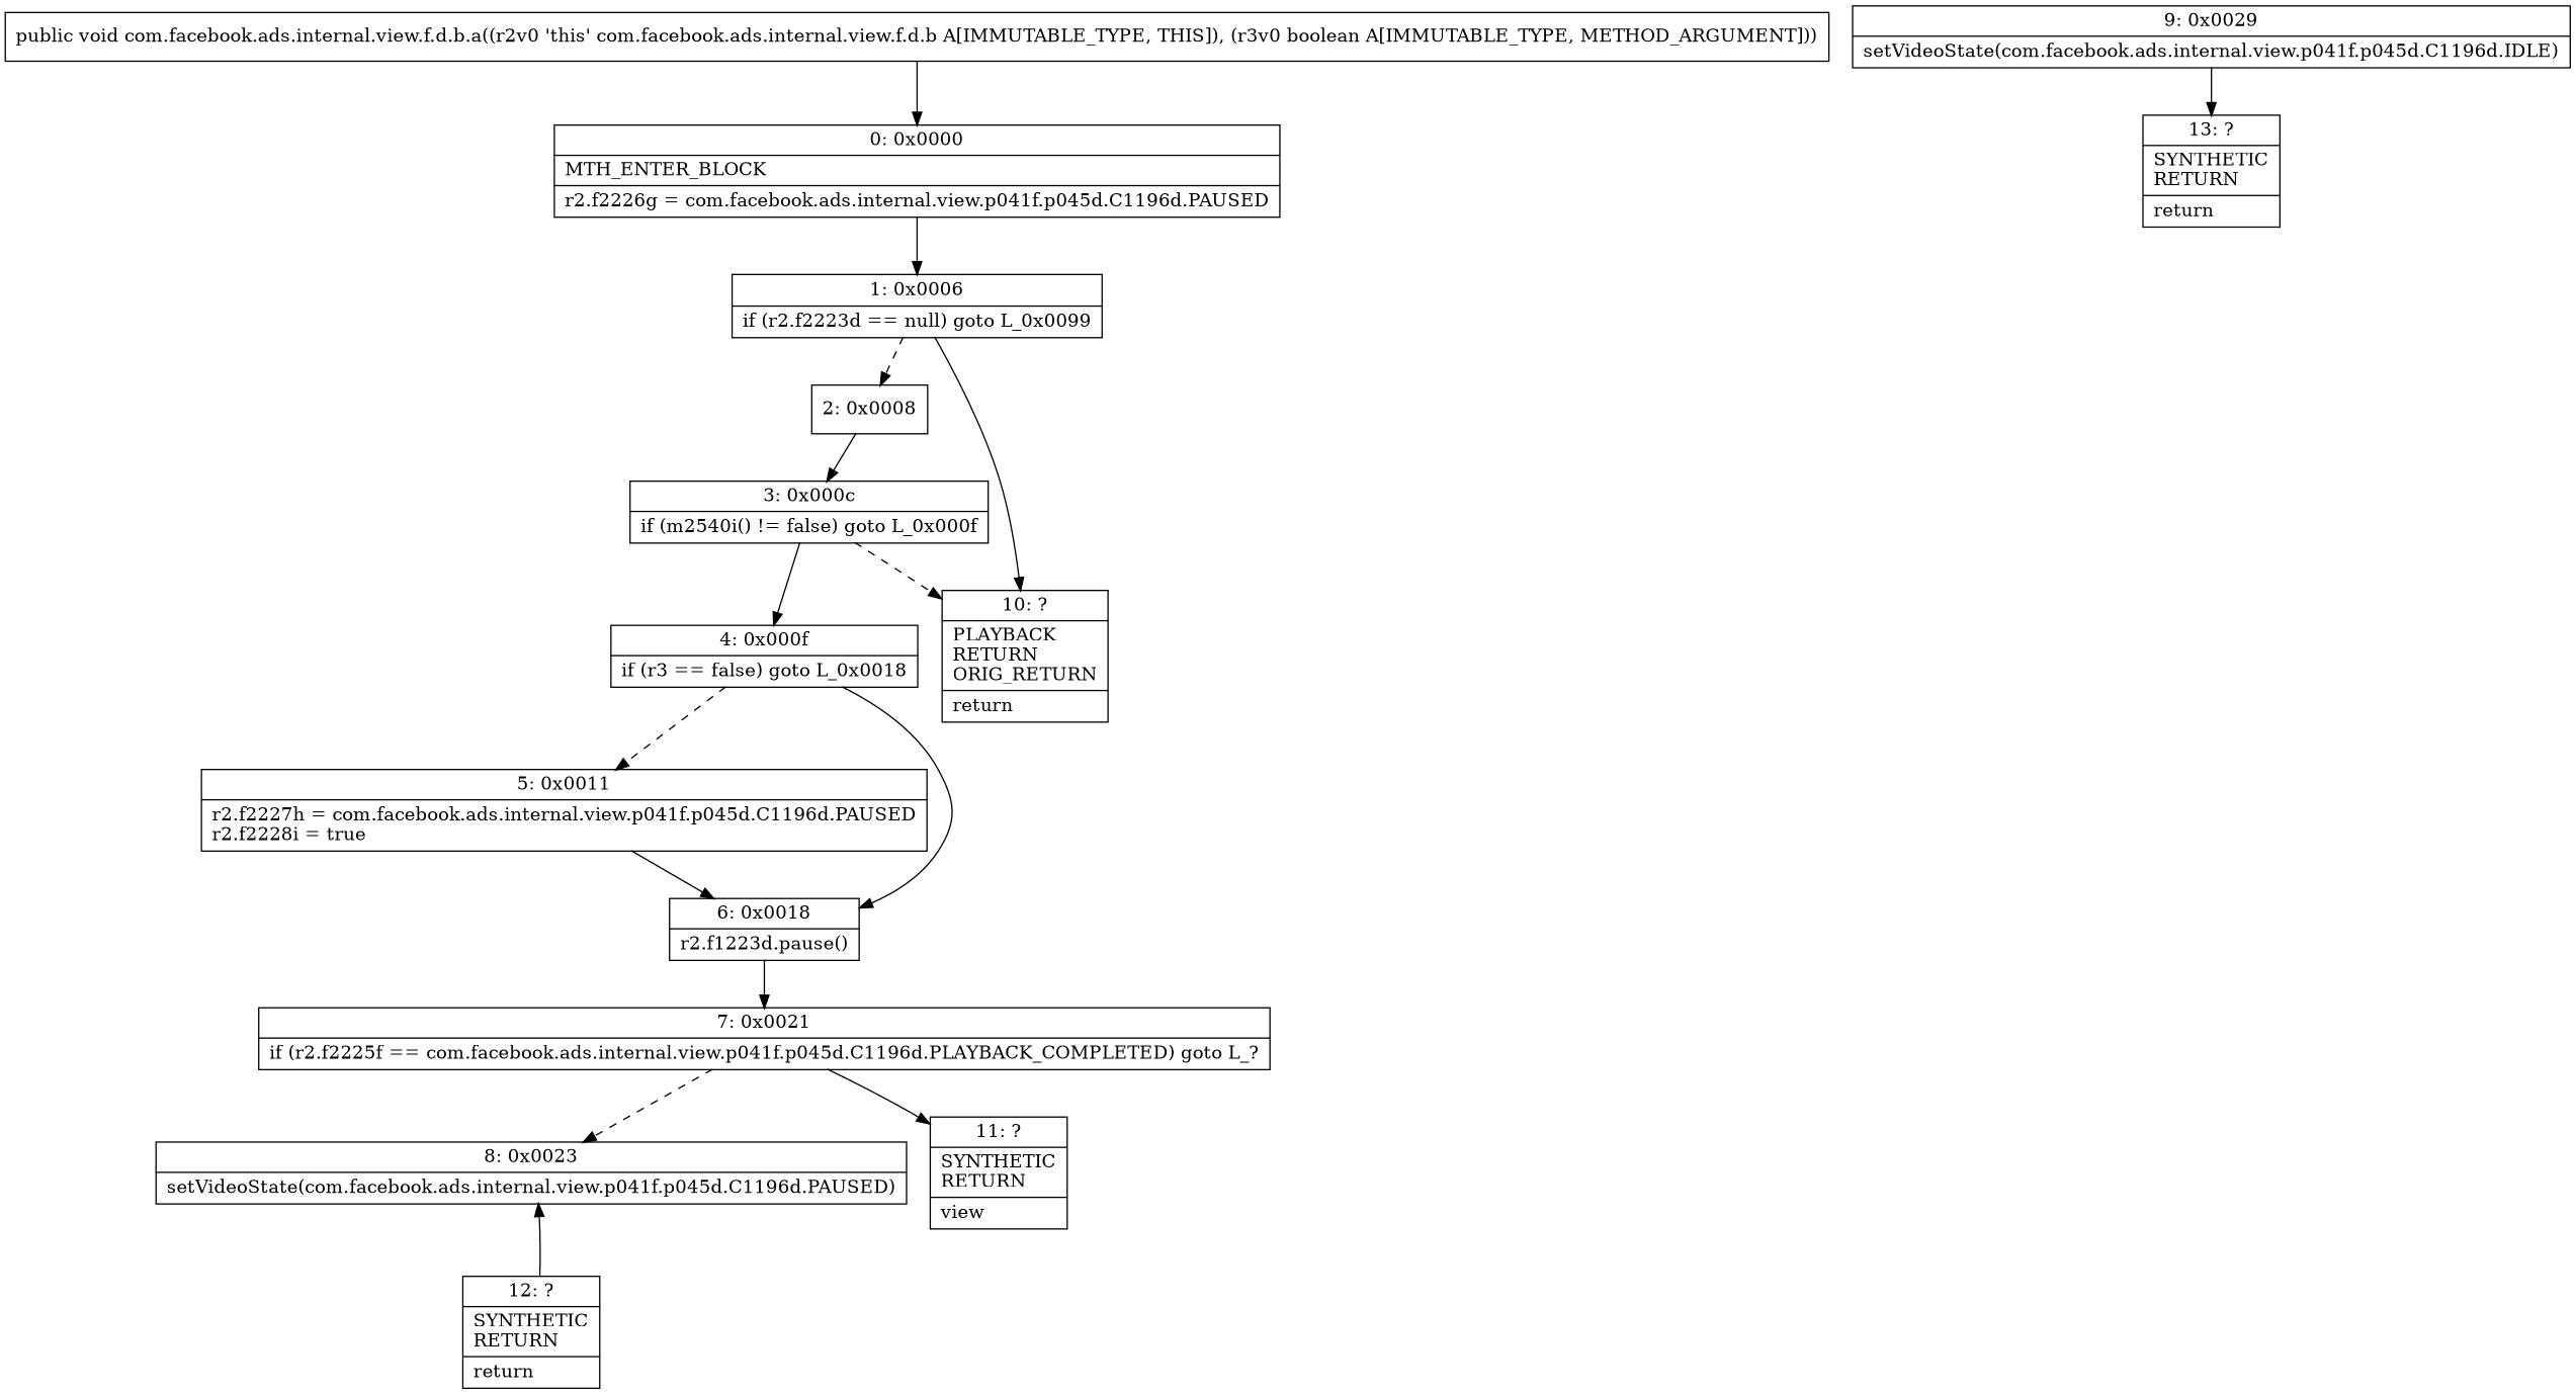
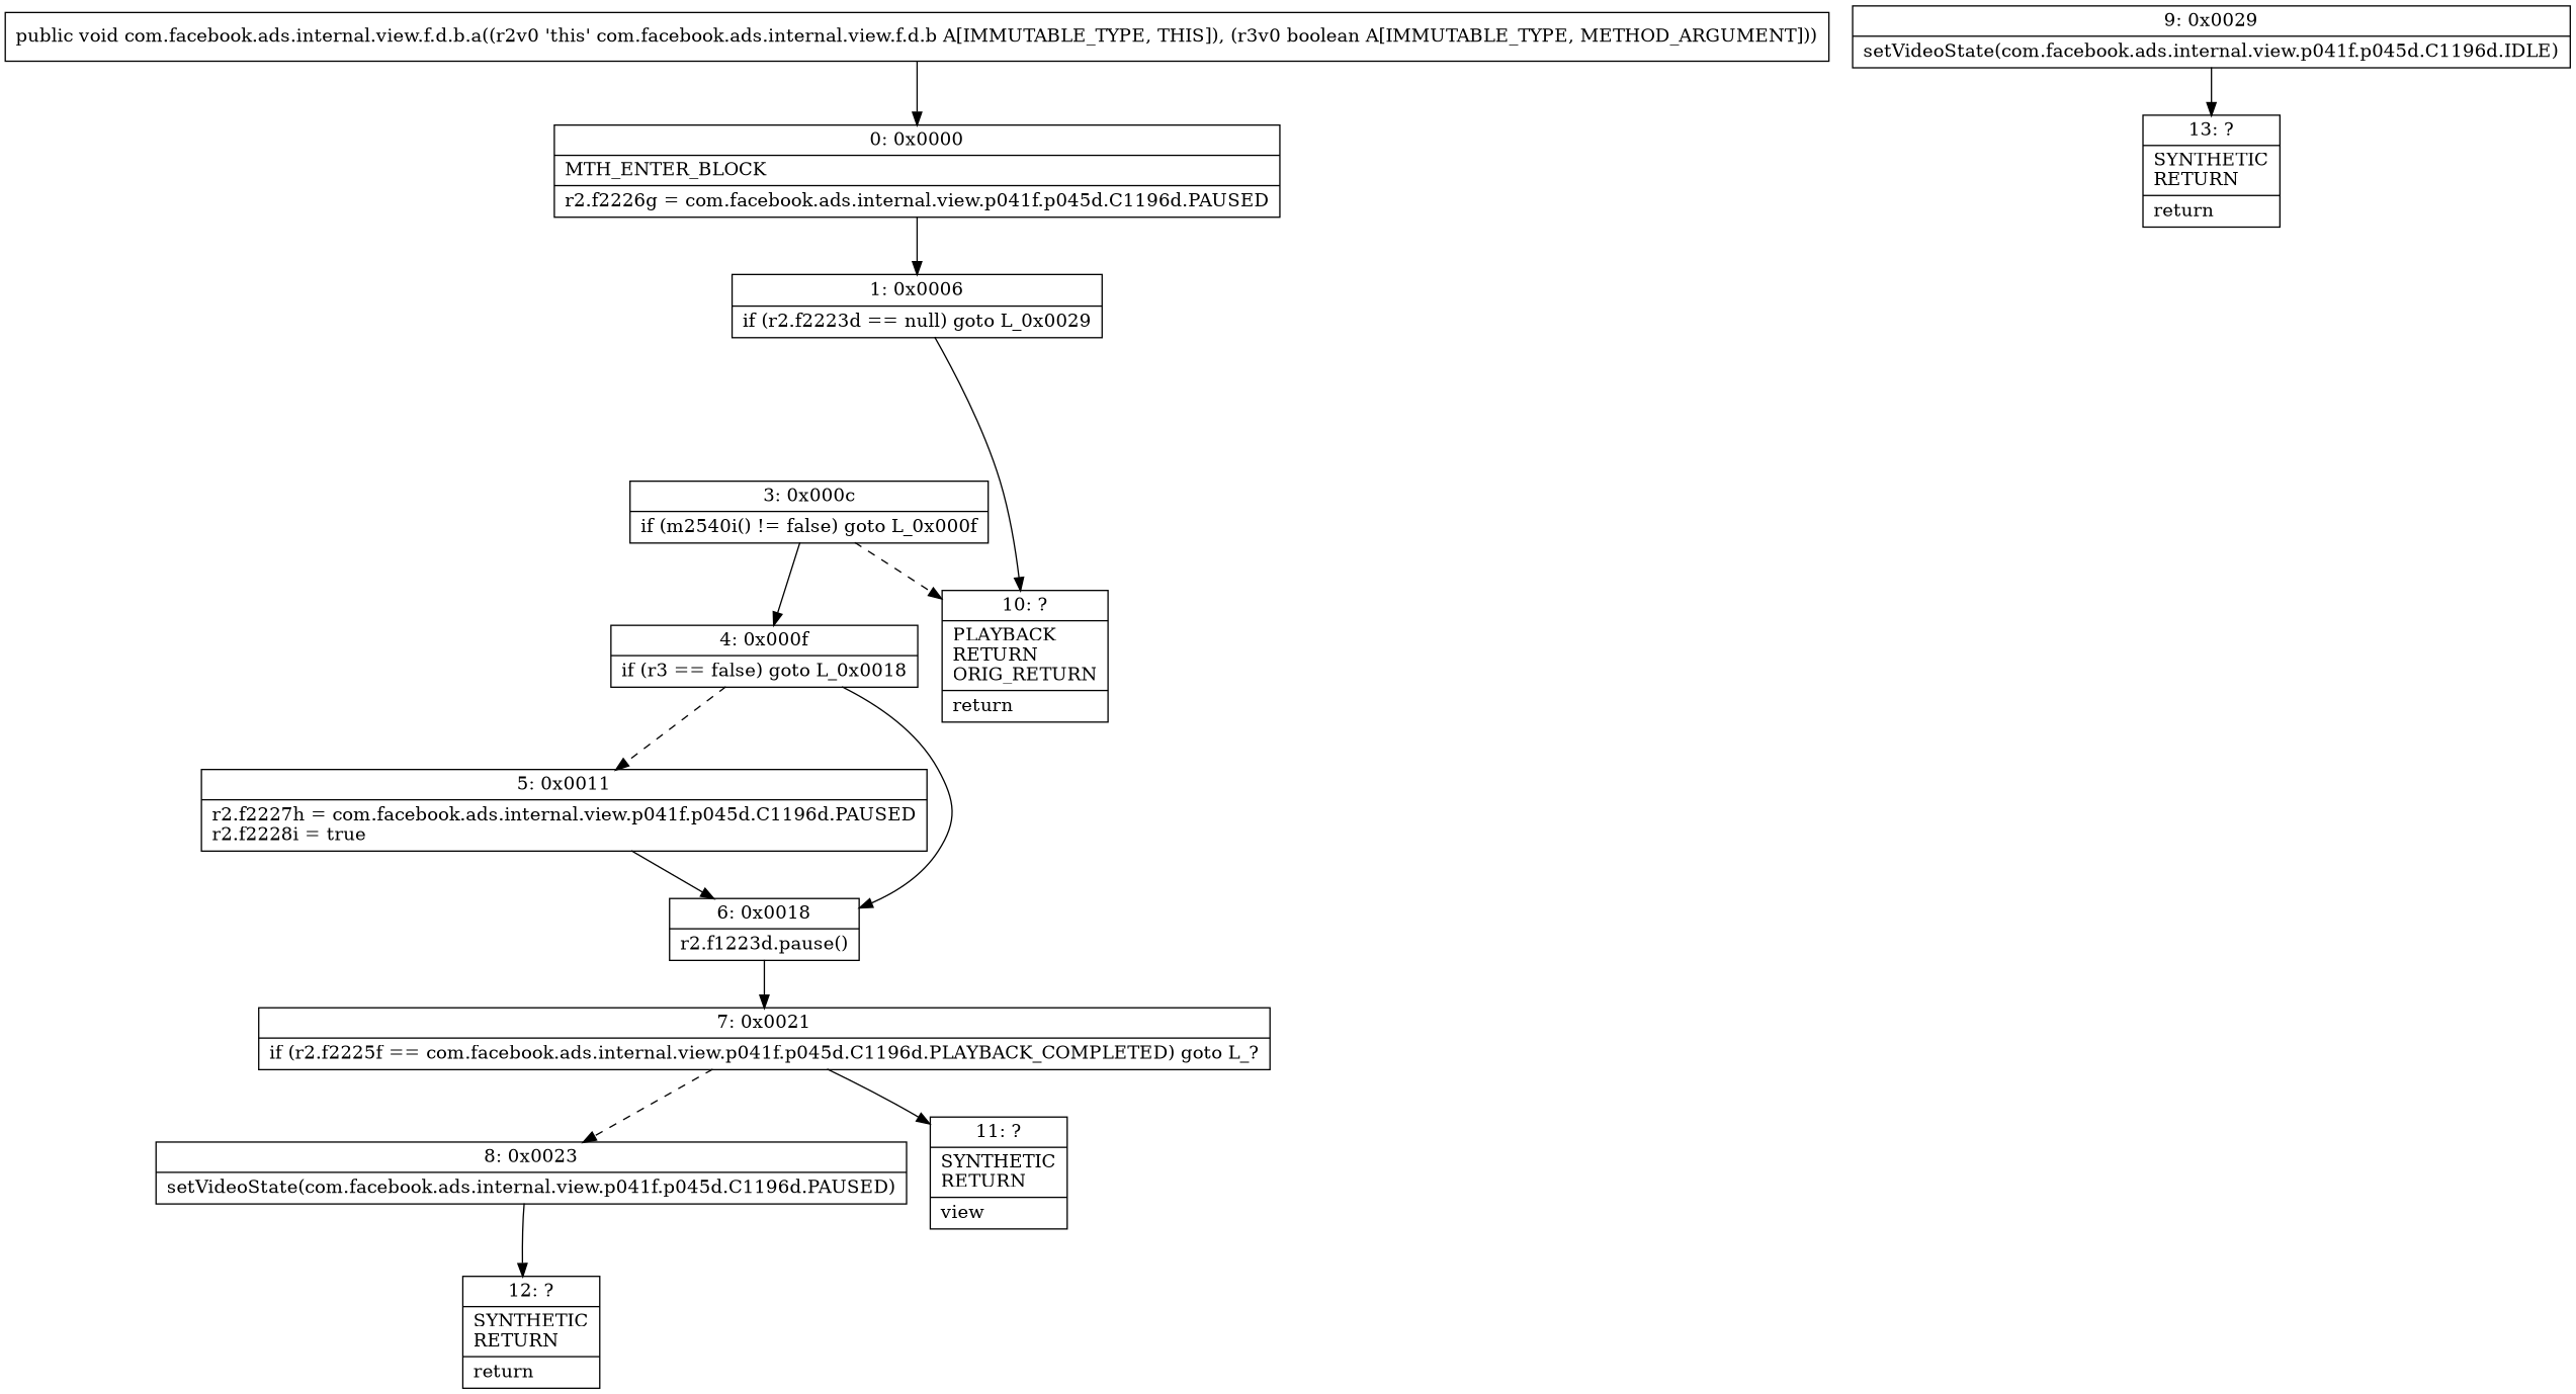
  digraph {
    node [shape=record]
    n1 [label="{0\:\ 0x0000|MTH_ENTER_BLOCK\l|r2.f2226g = com.facebook.ads.internal.view.p041f.p045d.C1196d.PAUSED\l}"]
-   n2 [label="{1\:\ 0x0006|if (r2.f2223d == null) goto L_0x0099\l}"]
-   n3 [label="{2\:\ 0x0008}"]
+   n2 [label="{1\:\ 0x0006|if (r2.f2223d == null) goto L_0x0029\l}"]
    n4 [label="{10\:\ ?|PLAYBACK\lRETURN\lORIG_RETURN\l|return\l}"]
    n5 [label="{3\:\ 0x000c|if (m2540i() != false) goto L_0x000f\l}"]
    n6 [label="{9\:\ 0x0029|setVideoState(com.facebook.ads.internal.view.p041f.p045d.C1196d.IDLE)\l}"]
    n7 [label="{13\:\ ?|SYNTHETIC\lRETURN\l|return\l}"]
    n8 [label="{4\:\ 0x000f|if (r3 == false) goto L_0x0018\l}"]
    n9 [label="{5\:\ 0x0011|r2.f2227h = com.facebook.ads.internal.view.p041f.p045d.C1196d.PAUSED\lr2.f2228i = true\l}"]
    n10 [label="{6\:\ 0x0018|r2.f1223d.pause()\l}"]
    n11 [label="{7\:\ 0x0021|if (r2.f2225f == com.facebook.ads.internal.view.p041f.p045d.C1196d.PLAYBACK_COMPLETED) goto L_?\l}"]
    n12 [label="{8\:\ 0x0023|setVideoState(com.facebook.ads.internal.view.p041f.p045d.C1196d.PAUSED)\l}"]
    n13 [label="{11\:\ ?|SYNTHETIC\lRETURN\l|view\l}"]
    n14 [label="{12\:\ ?|SYNTHETIC\lRETURN\l|return\l}"]
    n15 [label="{public void com.facebook.ads.internal.view.f.d.b.a((r2v0 'this' com.facebook.ads.internal.view.f.d.b A[IMMUTABLE_TYPE, THIS]), (r3v0 boolean A[IMMUTABLE_TYPE, METHOD_ARGUMENT])) }"]
    n1 -> n2
-   n2 -> n3 [style=dashed]
    n2 -> n4
-   n3 -> n5
    n5 -> n4 [style=dashed]
    n5 -> n8
    n6 -> n7
    n8 -> n9 [style=dashed]
    n8 -> n10
    n9 -> n10
    n10 -> n11
    n11 -> n12 [style=dashed]
    n11 -> n13
-   n14 -> n12
+   n12 -> n14
    n15 -> n1
  }
